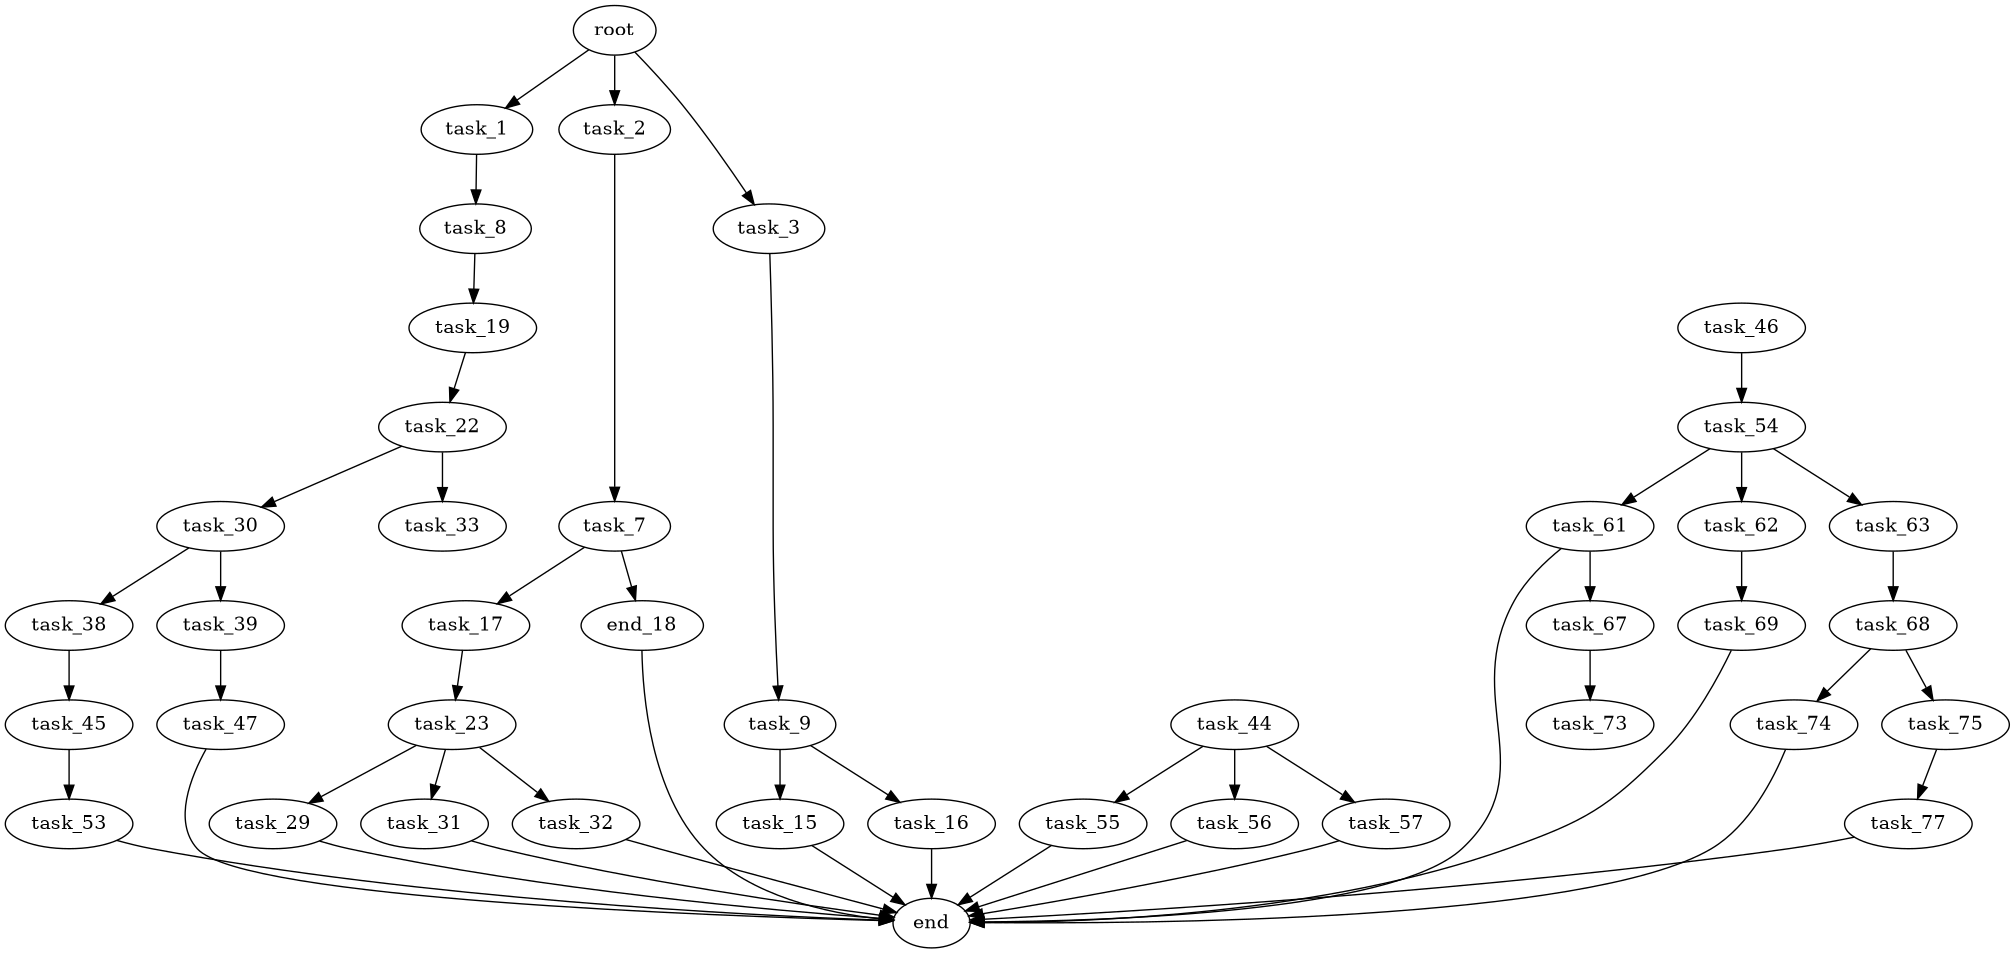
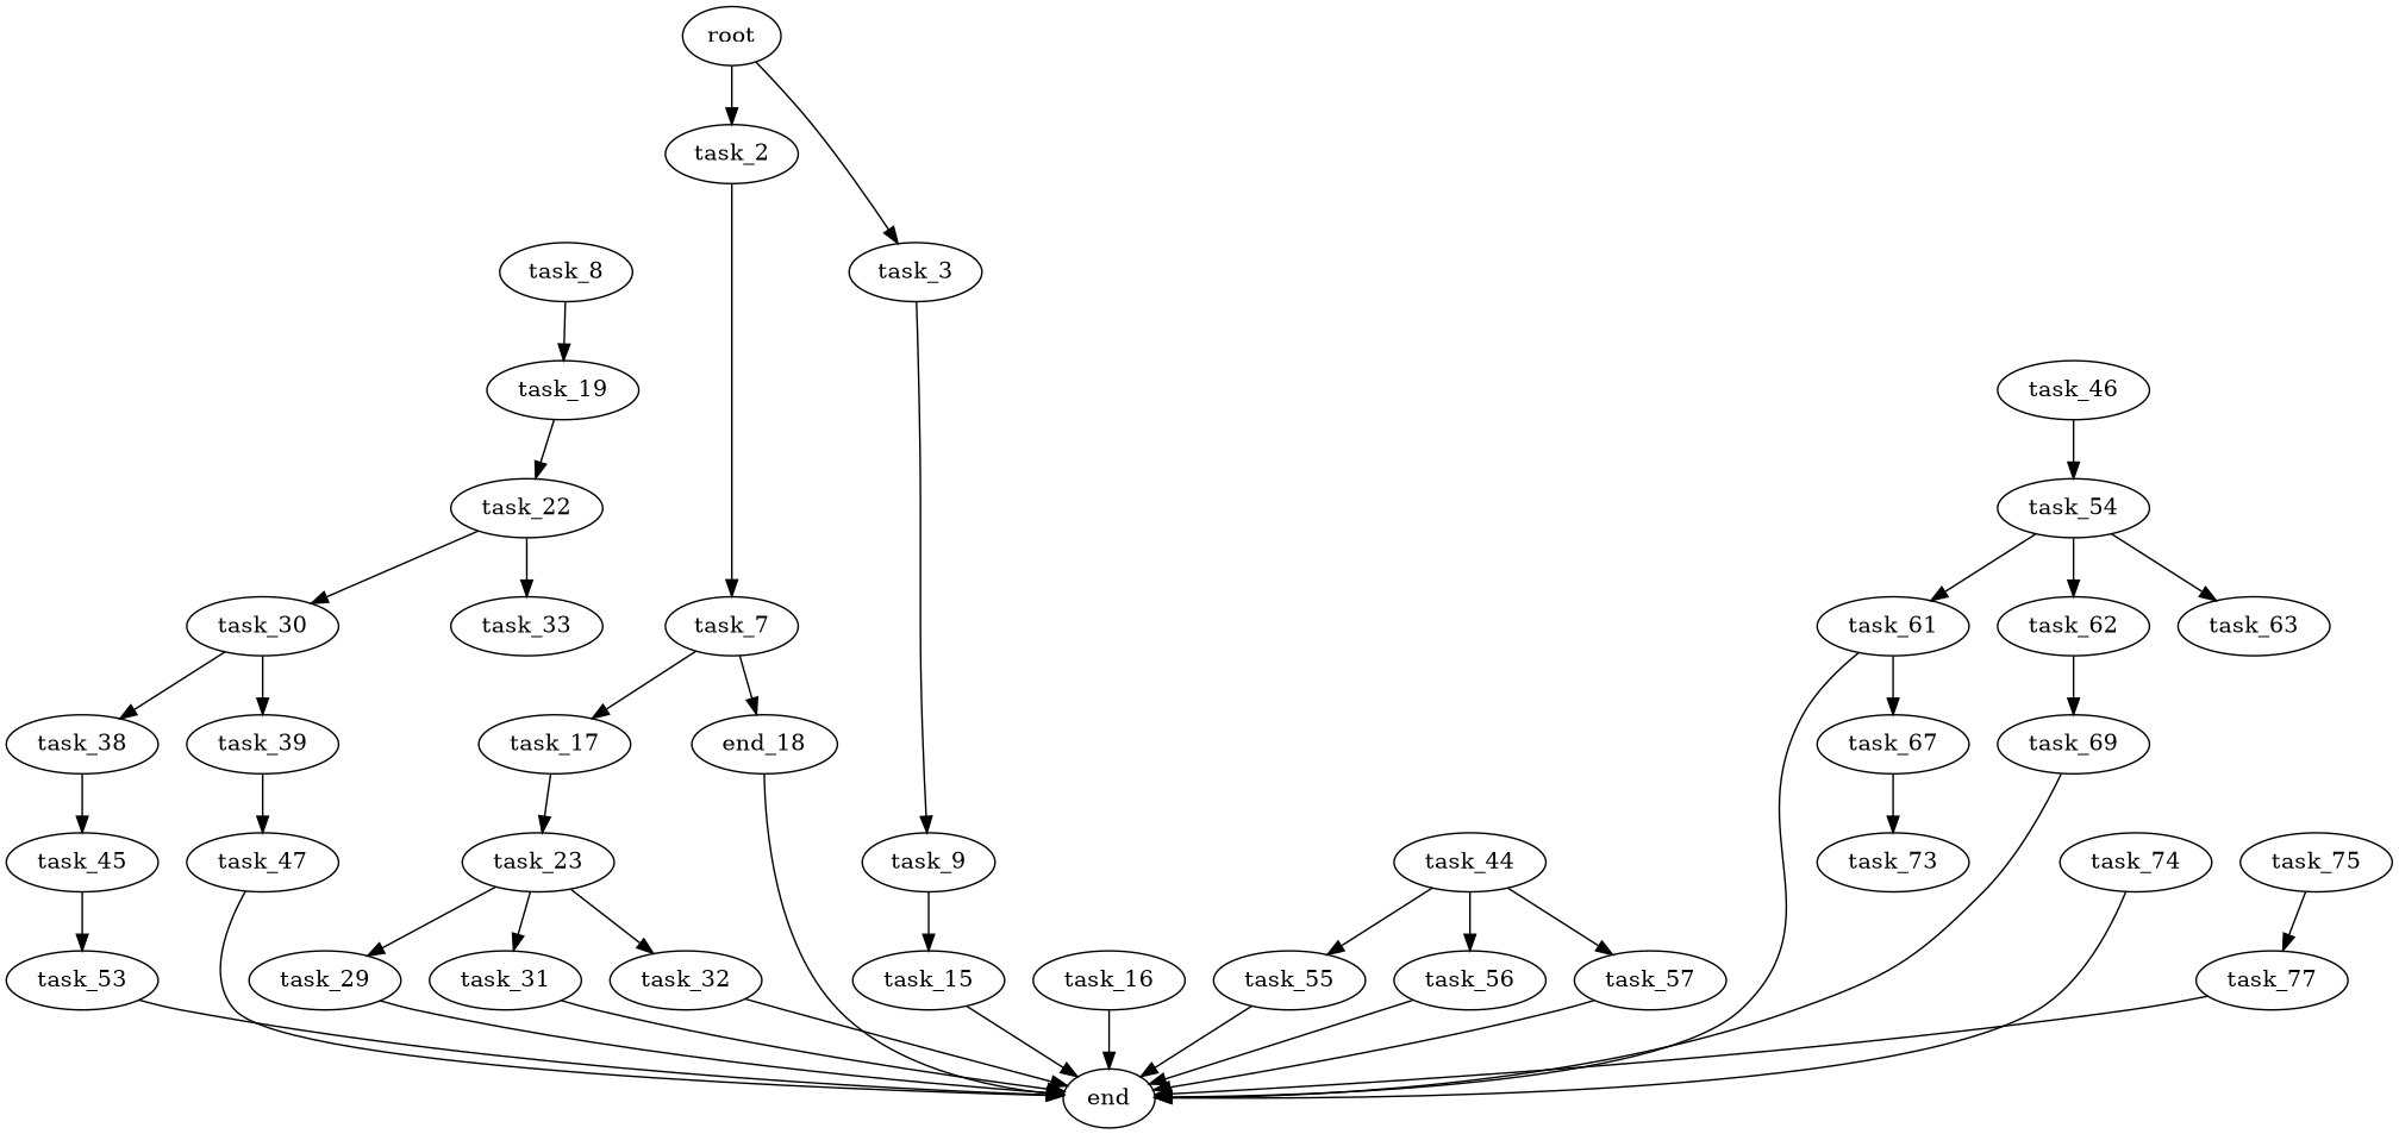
  digraph {
    root
-   task_1
    task_2
    task_3
    task_8
    task_7
    task_9
    task_19
    task_17
    n10 [label=end_18]
    task_15
    task_16
    task_22
    task_23
    end
    task_29
    task_31
    task_32
    task_30
    task_33
    task_38
    task_39
    task_45
    task_47
    task_53
    task_44
    task_55
    task_56
    task_57
    task_46
    task_54
    task_61
    task_62
    task_63
    task_67
    task_69
-   task_68
    task_73
    task_74
    task_75
    task_77
-   root -> task_1
    root -> task_2
    root -> task_3
-   task_1 -> task_8
    task_2 -> task_7
    task_3 -> task_9
    task_8 -> task_19
    task_7 -> task_17
    task_7 -> n10
    task_9 -> task_15
-   task_9 -> task_16
    task_19 -> task_22
    task_17 -> task_23
    n10 -> end
    task_15 -> end
    task_16 -> end
    task_22 -> task_30
    task_22 -> task_33
    task_23 -> task_29
    task_23 -> task_31
    task_23 -> task_32
    task_29 -> end
    task_31 -> end
    task_32 -> end
    task_30 -> task_38
    task_30 -> task_39
    task_38 -> task_45
    task_39 -> task_47
    task_45 -> task_53
    task_47 -> end
    task_53 -> end
    task_44 -> task_55
    task_44 -> task_56
    task_44 -> task_57
    task_55 -> end
    task_56 -> end
    task_57 -> end
    task_46 -> task_54
    task_54 -> task_61
    task_54 -> task_62
    task_54 -> task_63
    task_61 -> end
    task_61 -> task_67
    task_62 -> task_69
-   task_63 -> task_68
    task_67 -> task_73
    task_69 -> end
-   task_68 -> task_74
-   task_68 -> task_75
    task_74 -> end
    task_75 -> task_77
    task_77 -> end
  }
